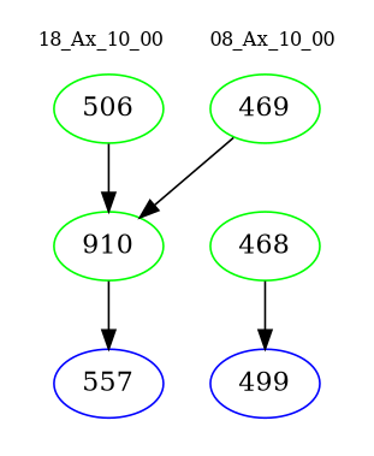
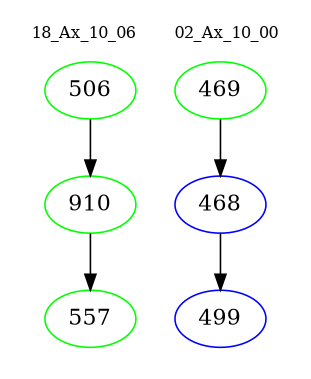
  digraph {
    node [color=green]
    edge [color=black]
    n1 [label=506]
    n2 [label=910]
-   n3 [color=blue label=557]
+   n3 [label=557]
    n4 [label=469]
-   n5 [label=468]
+   n5 [color=blue label=468]
    n6 [color=blue label=499]
    subgraph cluster_1 {
      color=white
      fontsize=10
-     label="18_Ax_10_00"
+     label="18_Ax_10_06"
      n1
      n2
      n3
    }
    subgraph cluster_2 {
      color=white
      fontsize=10
-     label="08_Ax_10_00"
+     label="02_Ax_10_00"
      n4
      n5
      n6
    }
    n1 -> n2
    n2 -> n3
-   n4 -> n2
+   n4 -> n5
    n5 -> n6
  }
